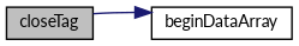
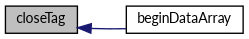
  digraph {
    rankdir=LR
    fontname=Lato
    node [color=black fontname=Lato fontsize=10 shape=record]
    n1 [fillcolor=grey75 fontcolor=black height=0.2 label=closeTag style=filled width=0.4]
    n2 [height=0.2 label=beginDataArray width=0.4]
-   n2 -> n1 [color=midnightblue dir=back fontname=Lato fontsize=10 labelfontname=Helvetica labelfontsize=10 style=solid]
+   n1 -> n2 [color=midnightblue dir=back fontname=Lato fontsize=10 labelfontname=Helvetica labelfontsize=10 style=solid]
  }
